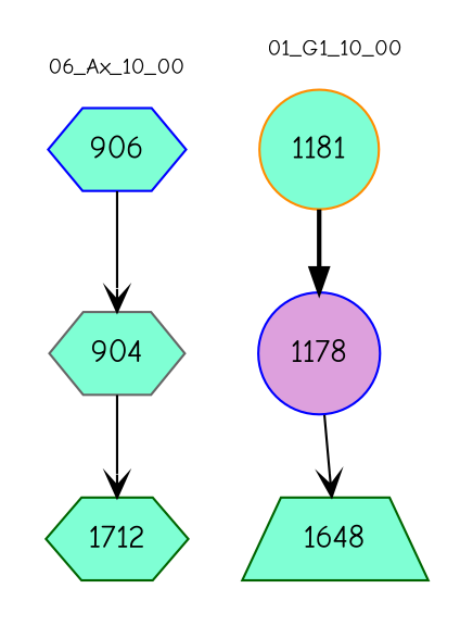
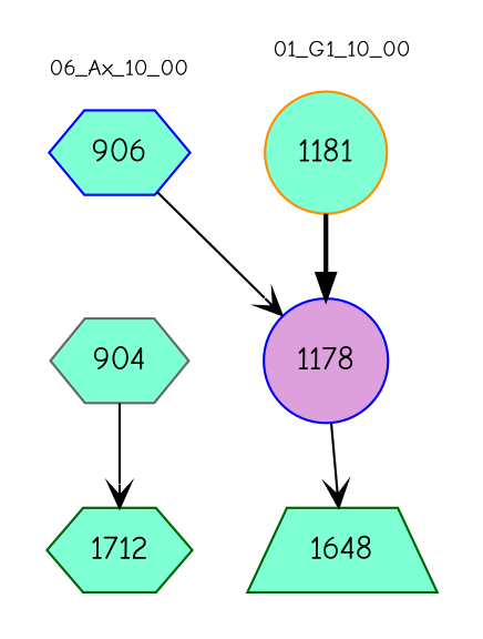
  digraph {
    fontname="Comic Neue"
    node [color=blue fillcolor=aquamarine fontname="Comic Neue" shape=hexagon style=filled]
    edge [arrowhead=vee color=black fontname="Comic Neue" style=solid]
    n1 [label=906]
    n2 [color=gray40 label=904]
    n3 [color=darkgreen label=1712]
    n4 [color=darkorange label=1181 shape=circle]
    n5 [fillcolor=plum label=1178 shape=circle]
    n6 [color=darkgreen label=1648 shape=trapezium]
    subgraph cluster_1 {
      color=white
      fontsize=10
      label="06_Ax_10_00"
      n1
      n2
      n3
    }
    subgraph cluster_2 {
      color=white
      fontsize=10
      label="01_G1_10_00"
      n4
      n5
      n6
    }
-   n1 -> n2
+   n1 -> n5
    n2 -> n3
    n4 -> n5 [arrowhead=normal style=bold]
    n5 -> n6
  }
